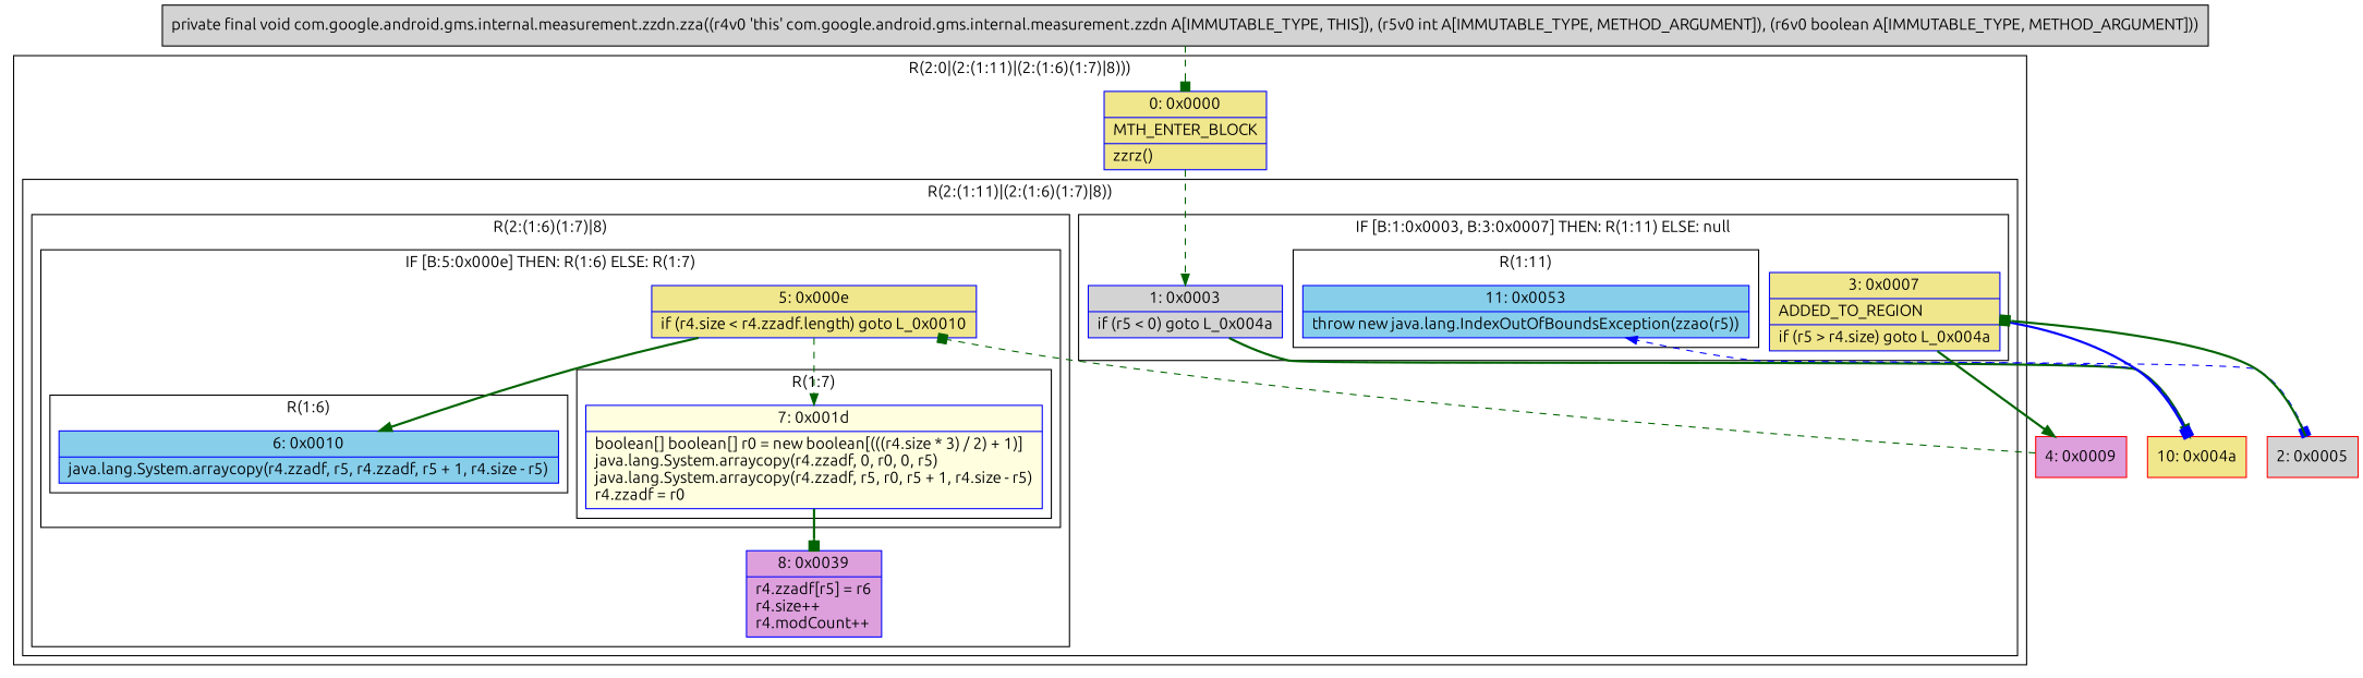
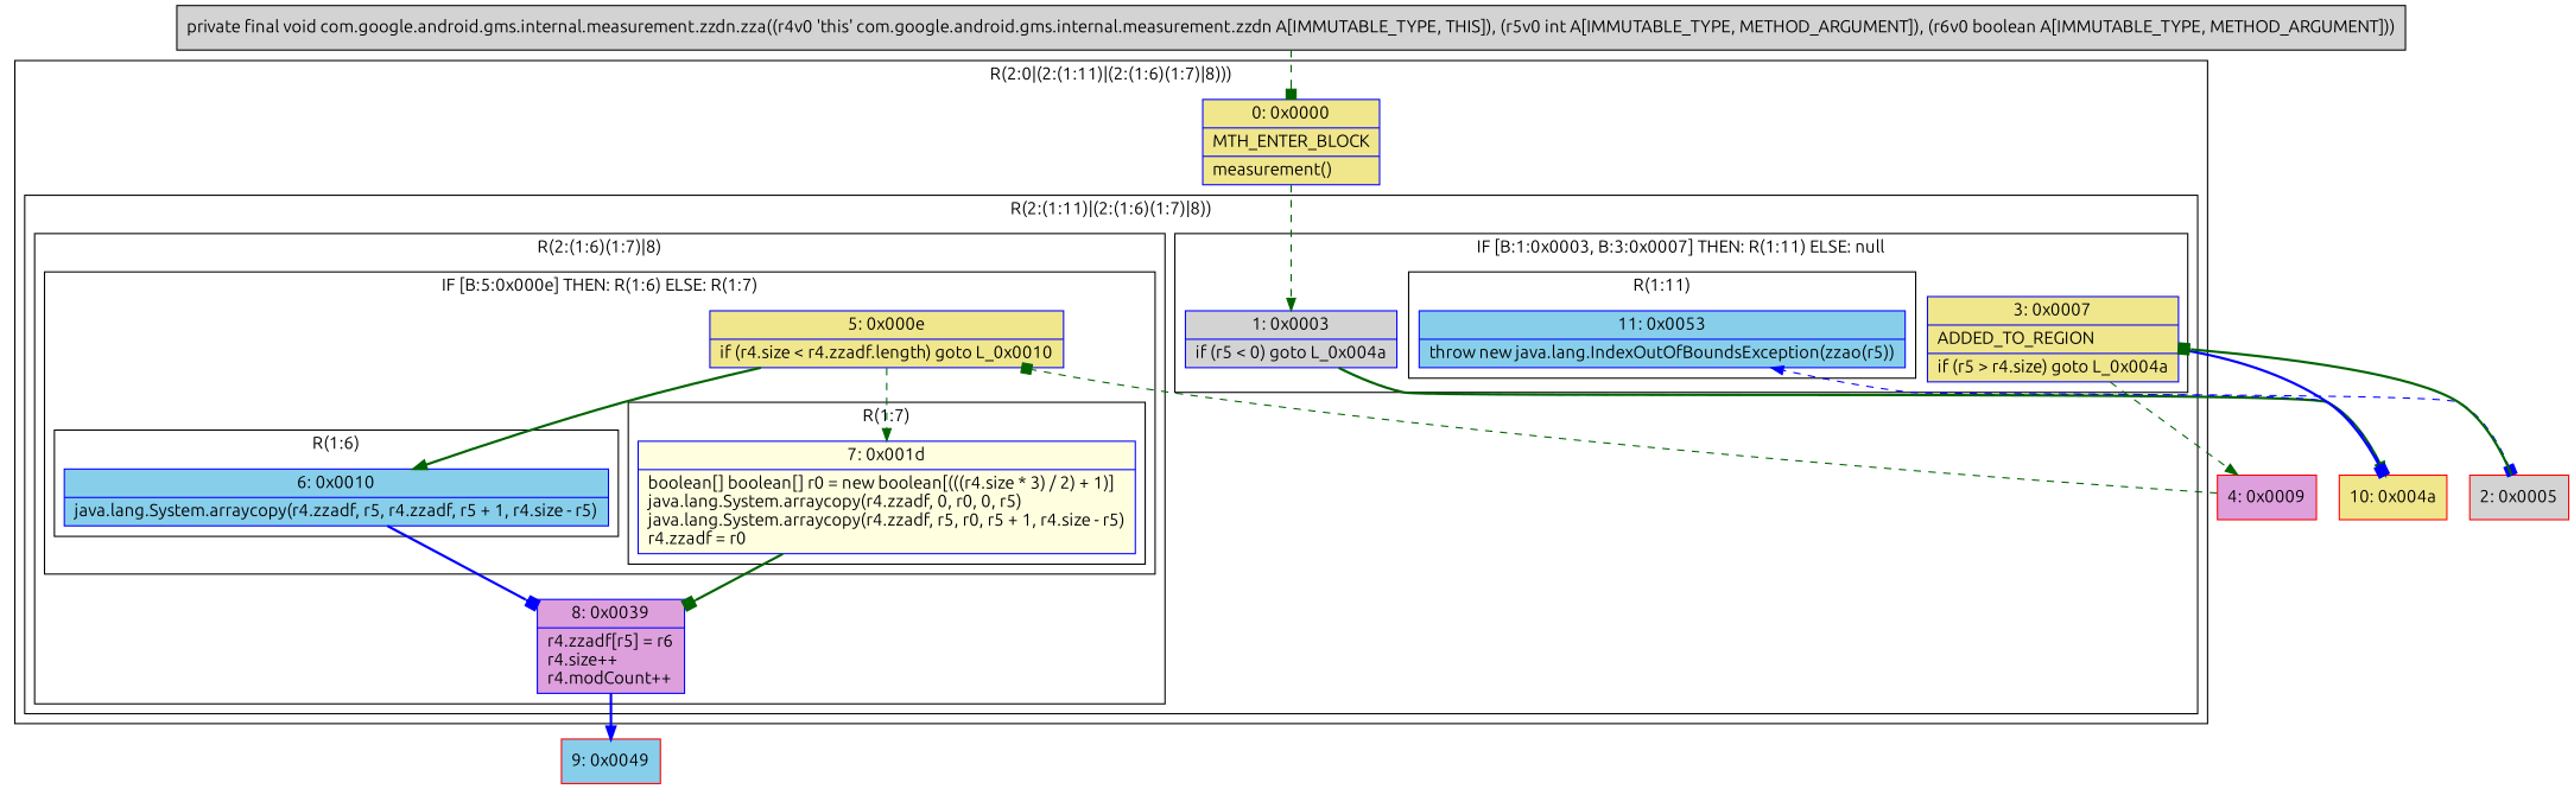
  digraph {
    fontname=Ubuntu
    node [color=blue fillcolor=khaki fontname=Ubuntu shape=record style=filled]
    edge [arrowhead=box color=darkgreen fontname=Ubuntu style=bold]
    n1 [fillcolor=skyblue label="{11\:\ 0x0053|throw new java.lang.IndexOutOfBoundsException(zzao(r5))\l}"]
    n2 [fillcolor=lightgrey label="{1\:\ 0x0003|if (r5 \< 0) goto L_0x004a\l}"]
    n3 [label="{3\:\ 0x0007|ADDED_TO_REGION\l|if (r5 \> r4.size) goto L_0x004a\l}"]
    n4 [fillcolor=skyblue label="{6\:\ 0x0010|java.lang.System.arraycopy(r4.zzadf, r5, r4.zzadf, r5 + 1, r4.size \- r5)\l}"]
    n5 [fillcolor=lightyellow label="{7\:\ 0x001d|boolean[] boolean[] r0 = new boolean[(((r4.size * 3) \/ 2) + 1)]\ljava.lang.System.arraycopy(r4.zzadf, 0, r0, 0, r5)\ljava.lang.System.arraycopy(r4.zzadf, r5, r0, r5 + 1, r4.size \- r5)\lr4.zzadf = r0\l}"]
    n6 [label="{5\:\ 0x000e|if (r4.size \< r4.zzadf.length) goto L_0x0010\l}"]
    n7 [fillcolor=plum label="{8\:\ 0x0039|r4.zzadf[r5] = r6\lr4.size++\lr4.modCount++\l}"]
-   n8 [label="{0\:\ 0x0000|MTH_ENTER_BLOCK\l|zzrz()\l}"]
+   n8 [label="{0\:\ 0x0000|MTH_ENTER_BLOCK\l|measurement()\l}"]
    n9 [color=red fillcolor=lightgrey label="{2\:\ 0x0005}"]
    n10 [color=red label="{10\:\ 0x004a}"]
    n11 [color=red fillcolor=plum label="{4\:\ 0x0009}"]
+   n12 [color=red fillcolor=skyblue label="{9\:\ 0x0049}"]
    n13 [fillcolor=lightgrey label="{private final void com.google.android.gms.internal.measurement.zzdn.zza((r4v0 'this' com.google.android.gms.internal.measurement.zzdn A[IMMUTABLE_TYPE, THIS]), (r5v0 int A[IMMUTABLE_TYPE, METHOD_ARGUMENT]), (r6v0 boolean A[IMMUTABLE_TYPE, METHOD_ARGUMENT])) }" color=""]
    subgraph cluster_1 {
      label="R(2:0|(2:(1:11)|(2:(1:6)(1:7)|8)))"
      n8
      subgraph cluster_2 {
        label="R(2:(1:11)|(2:(1:6)(1:7)|8))"
        subgraph cluster_3 {
          label="IF [B:1:0x0003, B:3:0x0007] THEN: R(1:11) ELSE: null"
          n2
          n3
          subgraph cluster_4 {
            label="R(1:11)"
            n1
          }
        }
        subgraph cluster_5 {
          label="R(2:(1:6)(1:7)|8)"
          n7
          subgraph cluster_6 {
            label="IF [B:5:0x000e] THEN: R(1:6) ELSE: R(1:7)"
            n6
            subgraph cluster_7 {
              label="R(1:6)"
              n4
            }
            subgraph cluster_8 {
              label="R(1:7)"
              n5
            }
          }
        }
      }
    }
    n2 -> n9 [color=blue style=dashed]
    n2 -> n10 [arrowhead=normal]
    n3 -> n10 [color=blue]
-   n3 -> n11 [arrowhead=normal]
+   n3 -> n11 [arrowhead=normal style=dashed]
+   n4 -> n7 [color=blue]
    n5 -> n7
    n6 -> n4 [arrowhead=normal]
    n6 -> n5 [arrowhead=normal style=dashed]
+   n7 -> n12 [arrowhead=normal color=blue]
    n8 -> n2 [arrowhead=normal style=dashed]
    n9 -> n3
    n10 -> n1 [arrowhead=normal color=blue style=dashed]
    n11 -> n6 [style=dashed]
    n13 -> n8 [style=dashed]
  }
